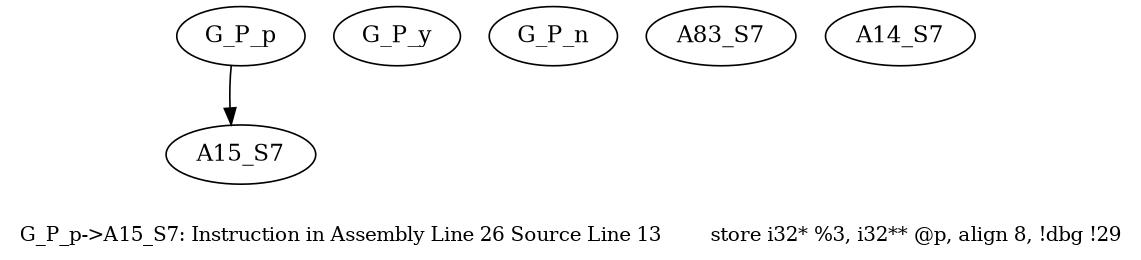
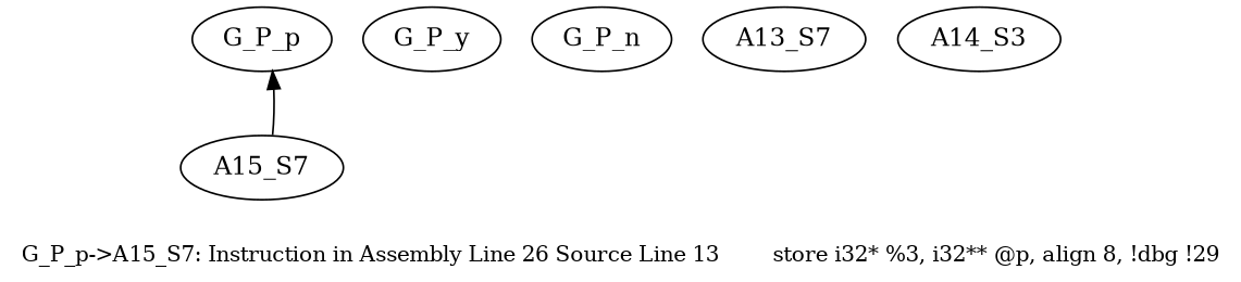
  digraph {
    fontsize=12
    label="G_P_p->A15_S7: Instruction in Assembly Line 26 Source Line 13	store i32* %3, i32** @p, align 8, !dbg !29"
    G_P_p
    A15_S7
    G_P_y
    G_P_n
-   A13_S7 [label=A83_S7]
-   A14_S7
-   G_P_p -> A15_S7
+   A13_S7
+   A14_S7 [label=A14_S3]
+   A15_S7 -> G_P_p
  }
